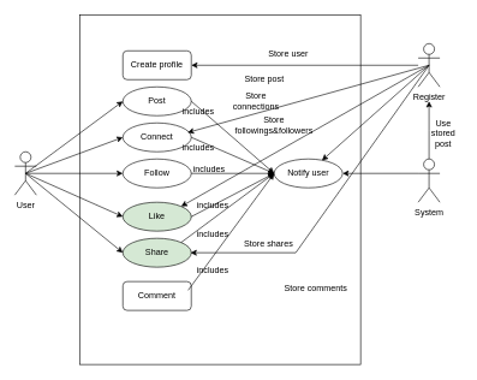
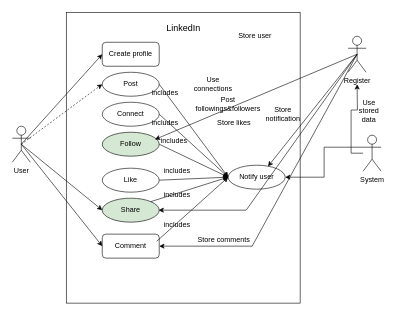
  <mxCell id="0" />
  <mxCell id="1" parent="0" />
  <mxCell id="2" value="" style="rounded=0;whiteSpace=wrap;html=1;" parent="1" vertex="1"><mxGeometry x="110" y="20" width="390" height="485" as="geometry" /></mxCell>
+ <mxCell id="3" value="&lt;font style=&quot;font-size: 15px;&quot;&gt;LinkedIn&lt;/font&gt;" style="text;html=1;align=center;verticalAlign=middle;whiteSpace=wrap;rounded=0;" parent="1" vertex="1"><mxGeometry x="273" y="30" width="65" height="30" as="geometry" /></mxCell>
  <mxCell id="4" value="User" style="shape=umlActor;verticalLabelPosition=bottom;verticalAlign=top;html=1;outlineConnect=0;" parent="1" vertex="1"><mxGeometry x="20" y="210" width="30" height="60" as="geometry" /></mxCell>
  <mxCell id="5" style="edgeStyle=orthogonalEdgeStyle;rounded=0;orthogonalLoop=1;jettySize=auto;html=1;" parent="1" source="7" edge="1"><mxGeometry relative="1" as="geometry"><mxPoint x="595" y="140" as="targetPoint" /></mxGeometry></mxCell>
  <mxCell id="6" style="edgeStyle=orthogonalEdgeStyle;rounded=0;orthogonalLoop=1;jettySize=auto;html=1;exitX=0;exitY=0.333;exitDx=0;exitDy=0;exitPerimeter=0;entryX=1;entryY=0.5;entryDx=0;entryDy=0;" parent="1" source="7" target="14" edge="1"><mxGeometry relative="1" as="geometry" /></mxCell>
- <mxCell id="7" value="System" style="shape=umlActor;verticalLabelPosition=bottom;verticalAlign=top;html=1;outlineConnect=0;" parent="1" vertex="1"><mxGeometry x="580" y="220" width="30" height="60" as="geometry" /></mxCell>
+ <mxCell id="7" value="System" style="shape=umlActor;verticalLabelPosition=bottom;verticalAlign=top;html=1;outlineConnect=0;" parent="1" vertex="1"><mxGeometry x="605" y="225" width="30" height="60" as="geometry" /></mxCell>
  <mxCell id="8" value="Create profile" style="whiteSpace=wrap;html=1;rounded=1;" parent="1" vertex="1"><mxGeometry x="170" y="70" width="95" height="40" as="geometry" /></mxCell>
  <mxCell id="9" value="Post" style="ellipse;whiteSpace=wrap;html=1;" parent="1" vertex="1"><mxGeometry x="170" y="120" width="95" height="40" as="geometry" /></mxCell>
  <mxCell id="10" value="Connect" style="ellipse;whiteSpace=wrap;html=1;" parent="1" vertex="1"><mxGeometry x="170" y="170" width="95" height="40" as="geometry" /></mxCell>
- <mxCell id="11" value="Follow" style="ellipse;whiteSpace=wrap;html=1;" parent="1" vertex="1"><mxGeometry x="170" y="220" width="95" height="40" as="geometry" /></mxCell>
- <mxCell id="12" value="Like" style="ellipse;whiteSpace=wrap;html=1;fillColor=#d5e8d4;" parent="1" vertex="1"><mxGeometry x="170" y="280" width="95" height="40" as="geometry" /></mxCell>
+ <mxCell id="11" value="Follow" style="ellipse;whiteSpace=wrap;html=1;fillColor=#d5e8d4;" parent="1" vertex="1"><mxGeometry x="170" y="220" width="95" height="40" as="geometry" /></mxCell>
+ <mxCell id="12" value="Like" style="ellipse;whiteSpace=wrap;html=1;" parent="1" vertex="1"><mxGeometry x="170" y="280" width="95" height="40" as="geometry" /></mxCell>
  <mxCell id="13" value="Share" style="ellipse;whiteSpace=wrap;html=1;fillColor=#d5e8d4;" parent="1" vertex="1"><mxGeometry x="170" y="330" width="95" height="40" as="geometry" /></mxCell>
- <mxCell id="14" value="Notify user" style="ellipse;whiteSpace=wrap;html=1;" parent="1" vertex="1"><mxGeometry x="380" y="220" width="95" height="40" as="geometry" /></mxCell>
- <mxCell id="15" value="" style="endArrow=classic;html=1;rounded=0;exitX=0.5;exitY=0.5;exitDx=0;exitDy=0;exitPerimeter=0;entryX=0;entryY=0.5;entryDx=0;entryDy=0;" parent="1" source="4" target="9" edge="1"><mxGeometry width="50" height="50" relative="1" as="geometry"><mxPoint x="70" y="150" as="sourcePoint" /><mxPoint x="350" y="220" as="targetPoint" /></mxGeometry></mxCell>
- <mxCell id="16" value="" style="endArrow=classic;html=1;rounded=0;exitX=0.5;exitY=0.5;exitDx=0;exitDy=0;exitPerimeter=0;entryX=0;entryY=0.5;entryDx=0;entryDy=0;" parent="1" source="4" target="10" edge="1"><mxGeometry width="50" height="50" relative="1" as="geometry"><mxPoint x="-5" y="140" as="sourcePoint" /><mxPoint x="170" y="200" as="targetPoint" /></mxGeometry></mxCell>
- <mxCell id="17" value="" style="endArrow=classic;html=1;rounded=0;exitX=0.5;exitY=0.5;exitDx=0;exitDy=0;exitPerimeter=0;entryX=0;entryY=0.5;entryDx=0;entryDy=0;" parent="1" source="4" target="12" edge="1"><mxGeometry width="50" height="50" relative="1" as="geometry"><mxPoint x="-20" y="180" as="sourcePoint" /><mxPoint x="155" y="340" as="targetPoint" /></mxGeometry></mxCell>
+ <mxCell id="14" value="Notify user" style="ellipse;whiteSpace=wrap;html=1;" parent="1" vertex="1"><mxGeometry x="380" y="275" width="95" height="40" as="geometry" /></mxCell>
+ <mxCell id="15" value="" style="endArrow=classic;html=1;rounded=0;exitX=0.5;exitY=0.5;exitDx=0;exitDy=0;exitPerimeter=0;entryX=0;entryY=0.5;entryDx=0;entryDy=0;dashed=1;" parent="1" source="4" target="9" edge="1"><mxGeometry width="50" height="50" relative="1" as="geometry"><mxPoint x="70" y="150" as="sourcePoint" /><mxPoint x="350" y="220" as="targetPoint" /></mxGeometry></mxCell>
  <mxCell id="18" value="" style="endArrow=classic;html=1;rounded=0;entryX=0;entryY=0.5;entryDx=0;entryDy=0;exitX=0.5;exitY=0.5;exitDx=0;exitDy=0;exitPerimeter=0;" parent="1" source="4" edge="1"><mxGeometry width="50" height="50" relative="1" as="geometry"><mxPoint x="-5" y="140" as="sourcePoint" /><mxPoint x="170" y="350" as="targetPoint" /></mxGeometry></mxCell>
  <mxCell id="19" value="Comment" style="whiteSpace=wrap;html=1;rounded=1;" parent="1" vertex="1"><mxGeometry x="170" y="390" width="95" height="40" as="geometry" /></mxCell>
+ <mxCell id="20" value="" style="endArrow=classic;html=1;rounded=0;entryX=0;entryY=0.5;entryDx=0;entryDy=0;exitX=0.5;exitY=0.5;exitDx=0;exitDy=0;exitPerimeter=0;" parent="1" source="4" target="19" edge="1"><mxGeometry width="50" height="50" relative="1" as="geometry"><mxPoint x="-5" y="137.5" as="sourcePoint" /><mxPoint x="170" y="397.5" as="targetPoint" /></mxGeometry></mxCell>
  <mxCell id="21" value="includes" style="text;html=1;align=center;verticalAlign=middle;whiteSpace=wrap;rounded=0;" parent="1" vertex="1"><mxGeometry x="265" y="360" width="60" height="30" as="geometry" /></mxCell>
  <mxCell id="22" value="" style="endArrow=classic;html=1;rounded=0;exitX=1;exitY=0.5;exitDx=0;exitDy=0;entryX=0;entryY=0.5;entryDx=0;entryDy=0;" parent="1" target="14" edge="1"><mxGeometry width="50" height="50" relative="1" as="geometry"><mxPoint x="265" y="300" as="sourcePoint" /><mxPoint x="360" y="400" as="targetPoint" /></mxGeometry></mxCell>
  <mxCell id="23" value="includes" style="text;html=1;align=center;verticalAlign=middle;whiteSpace=wrap;rounded=0;" parent="1" vertex="1"><mxGeometry x="260" y="220" width="60" height="30" as="geometry" /></mxCell>
  <mxCell id="24" value="" style="endArrow=classic;html=1;rounded=0;exitX=0.954;exitY=0.3;exitDx=0;exitDy=0;entryX=0;entryY=0.5;entryDx=0;entryDy=0;exitPerimeter=0;" parent="1" source="19" target="14" edge="1"><mxGeometry width="50" height="50" relative="1" as="geometry"><mxPoint x="265" y="400" as="sourcePoint" /><mxPoint x="360" y="500" as="targetPoint" /></mxGeometry></mxCell>
  <mxCell id="25" value="" style="endArrow=classic;html=1;rounded=0;exitX=1;exitY=0;exitDx=0;exitDy=0;entryX=0;entryY=0.5;entryDx=0;entryDy=0;" parent="1" source="13" target="14" edge="1"><mxGeometry width="50" height="50" relative="1" as="geometry"><mxPoint x="265" y="350" as="sourcePoint" /><mxPoint x="370" y="460" as="targetPoint" /></mxGeometry></mxCell>
  <mxCell id="26" value="includes" style="text;html=1;align=center;verticalAlign=middle;whiteSpace=wrap;rounded=0;" parent="1" vertex="1"><mxGeometry x="265" y="310" width="60" height="30" as="geometry" /></mxCell>
  <mxCell id="27" value="" style="endArrow=classic;html=1;rounded=0;exitX=1;exitY=0.5;exitDx=0;exitDy=0;entryX=0;entryY=0.5;entryDx=0;entryDy=0;" parent="1" source="11" target="14" edge="1"><mxGeometry width="50" height="50" relative="1" as="geometry"><mxPoint x="265" y="250" as="sourcePoint" /><mxPoint x="370" y="410" as="targetPoint" /></mxGeometry></mxCell>
  <mxCell id="28" value="includes" style="text;html=1;align=center;verticalAlign=middle;whiteSpace=wrap;rounded=0;" parent="1" vertex="1"><mxGeometry x="265" y="270" width="60" height="30" as="geometry" /></mxCell>
  <mxCell id="29" value="" style="endArrow=classic;html=1;rounded=0;exitX=1;exitY=0.5;exitDx=0;exitDy=0;entryX=0;entryY=0.5;entryDx=0;entryDy=0;" parent="1" source="10" target="14" edge="1"><mxGeometry width="50" height="50" relative="1" as="geometry"><mxPoint x="265" y="200" as="sourcePoint" /><mxPoint x="380" y="410" as="targetPoint" /></mxGeometry></mxCell>
  <mxCell id="30" value="includes" style="text;html=1;align=center;verticalAlign=middle;whiteSpace=wrap;rounded=0;" parent="1" vertex="1"><mxGeometry x="245" y="190" width="60" height="30" as="geometry" /></mxCell>
  <mxCell id="31" value="" style="endArrow=classic;html=1;rounded=0;exitX=1;exitY=0.5;exitDx=0;exitDy=0;entryX=0;entryY=0.5;entryDx=0;entryDy=0;" parent="1" target="14" edge="1"><mxGeometry width="50" height="50" relative="1" as="geometry"><mxPoint x="265" y="140" as="sourcePoint" /><mxPoint x="380" y="400" as="targetPoint" /></mxGeometry></mxCell>
  <mxCell id="32" value="includes" style="text;html=1;align=center;verticalAlign=middle;whiteSpace=wrap;rounded=0;" parent="1" vertex="1"><mxGeometry x="245" y="140" width="60" height="30" as="geometry" /></mxCell>
- <mxCell id="33" value="" style="endArrow=classic;html=1;rounded=0;exitX=0.5;exitY=0.5;exitDx=0;exitDy=0;exitPerimeter=0;" parent="1" source="4" target="11" edge="1"><mxGeometry width="50" height="50" relative="1" as="geometry"><mxPoint x="30" y="220" as="sourcePoint" /><mxPoint x="165" y="120" as="targetPoint" /></mxGeometry></mxCell>
- <mxCell id="34" style="edgeStyle=orthogonalEdgeStyle;rounded=0;orthogonalLoop=1;jettySize=auto;html=1;entryX=1;entryY=0.5;entryDx=0;entryDy=0;" parent="1" source="35" target="8" edge="1"><mxGeometry relative="1" as="geometry" /></mxCell>
+ <mxCell id="33" value="" style="endArrow=classic;html=1;rounded=0;exitX=0.5;exitY=0.5;exitDx=0;exitDy=0;exitPerimeter=0;entryX=0;entryY=0.5;entryDx=0;entryDy=0;" parent="1" source="4" target="8" edge="1"><mxGeometry width="50" height="50" relative="1" as="geometry"><mxPoint x="30" y="220" as="sourcePoint" /><mxPoint x="165" y="120" as="targetPoint" /></mxGeometry></mxCell>
  <mxCell id="35" value="Register" style="shape=umlActor;verticalLabelPosition=bottom;verticalAlign=top;html=1;outlineConnect=0;" parent="1" vertex="1"><mxGeometry x="580" y="60" width="30" height="60" as="geometry" /></mxCell>
- <mxCell id="36" value="Use stored post" style="text;html=1;align=center;verticalAlign=middle;whiteSpace=wrap;rounded=0;" parent="1" vertex="1"><mxGeometry x="590" y="170" width="50" height="30" as="geometry" /></mxCell>
- <mxCell id="37" value="Store user" style="text;html=1;align=center;verticalAlign=middle;whiteSpace=wrap;rounded=0;" parent="1" vertex="1"><mxGeometry x="370" y="60" width="60" height="30" as="geometry" /></mxCell>
- <mxCell id="38" value="Store post" style="text;html=1;align=center;verticalAlign=middle;whiteSpace=wrap;rounded=0;" parent="1" vertex="1"><mxGeometry x="338" y="100" width="57" height="20" as="geometry" /></mxCell>
- <mxCell id="39" value="" style="endArrow=classic;html=1;rounded=0;exitX=0.5;exitY=0.5;exitDx=0;exitDy=0;exitPerimeter=0;entryX=0.947;entryY=0.333;entryDx=0;entryDy=0;entryPerimeter=0;" parent="1" source="35" target="10" edge="1"><mxGeometry width="50" height="50" relative="1" as="geometry"><mxPoint x="592" y="145" as="sourcePoint" /><mxPoint x="260" y="190" as="targetPoint" /></mxGeometry></mxCell>
- <mxCell id="41" value="Store connections" style="text;html=1;align=center;verticalAlign=middle;whiteSpace=wrap;rounded=0;" parent="1" vertex="1"><mxGeometry x="330" y="130" width="50" height="20" as="geometry" /></mxCell>
- <mxCell id="42" value="Store followings&amp;amp;followers" style="text;html=1;align=center;verticalAlign=middle;whiteSpace=wrap;rounded=0;" parent="1" vertex="1"><mxGeometry x="350" y="155" width="60" height="35" as="geometry" /></mxCell>
- <mxCell id="43" value="" style="endArrow=classic;html=1;rounded=0;exitX=0.5;exitY=0.5;exitDx=0;exitDy=0;exitPerimeter=0;entryX=1;entryY=0;entryDx=0;entryDy=0;" parent="1" source="35" target="12" edge="1"><mxGeometry width="50" height="50" relative="1" as="geometry"><mxPoint x="596" y="138" as="sourcePoint" /><mxPoint x="243" y="282" as="targetPoint" /></mxGeometry></mxCell>
+ <mxCell id="36" value="Use stored data" style="text;html=1;align=center;verticalAlign=middle;whiteSpace=wrap;rounded=0;" parent="1" vertex="1"><mxGeometry x="590" y="170" width="50" height="30" as="geometry" /></mxCell>
+ <mxCell id="37" value="Store user" style="text;html=1;align=center;verticalAlign=middle;whiteSpace=wrap;rounded=0;" parent="1" vertex="1"><mxGeometry x="395" y="45" width="60" height="30" as="geometry" /></mxCell>
+ <mxCell id="40" value="" style="endArrow=classic;html=1;rounded=0;exitX=0.5;exitY=0.5;exitDx=0;exitDy=0;exitPerimeter=0;entryX=0.926;entryY=0.3;entryDx=0;entryDy=0;entryPerimeter=0;" parent="1" source="35" target="11" edge="1"><mxGeometry width="50" height="50" relative="1" as="geometry"><mxPoint x="605" y="100" as="sourcePoint" /><mxPoint x="270" y="200" as="targetPoint" /></mxGeometry></mxCell>
+ <mxCell id="41" value="Use connections" style="text;html=1;align=center;verticalAlign=middle;whiteSpace=wrap;rounded=0;" parent="1" vertex="1"><mxGeometry x="330" y="130" width="50" height="20" as="geometry" /></mxCell>
+ <mxCell id="42" value="Post followings&amp;amp;followers" style="text;html=1;align=center;verticalAlign=middle;whiteSpace=wrap;rounded=0;" parent="1" vertex="1"><mxGeometry x="350" y="155" width="60" height="35" as="geometry" /></mxCell>
+ <mxCell id="44" value="Store likes" style="text;html=1;align=center;verticalAlign=middle;whiteSpace=wrap;rounded=0;" parent="1" vertex="1"><mxGeometry x="360" y="190" width="60" height="30" as="geometry" /></mxCell>
  <mxCell id="45" value="" style="endArrow=classic;html=1;rounded=0;exitX=0.5;exitY=0.5;exitDx=0;exitDy=0;exitPerimeter=0;entryX=0.926;entryY=0.3;entryDx=0;entryDy=0;entryPerimeter=0;" parent="1" source="35" edge="1"><mxGeometry width="50" height="50" relative="1" as="geometry"><mxPoint x="600" y="150" as="sourcePoint" /><mxPoint x="264" y="350" as="targetPoint" /><Array as="points"><mxPoint x="410" y="350" /></Array></mxGeometry></mxCell>
- <mxCell id="46" value="Store shares" style="text;html=1;align=center;verticalAlign=middle;whiteSpace=wrap;rounded=0;" parent="1" vertex="1"><mxGeometry x="330" y="330" width="85" height="15" as="geometry" /></mxCell>
- <mxCell id="48" value="Store comments" style="text;html=1;align=center;verticalAlign=middle;whiteSpace=wrap;rounded=0;" parent="1" vertex="1"><mxGeometry x="392.5" y="390" width="90" height="20" as="geometry" /></mxCell>
+ <mxCell id="47" value="" style="endArrow=classic;html=1;rounded=0;exitX=0.5;exitY=0.5;exitDx=0;exitDy=0;exitPerimeter=0;entryX=1;entryY=0.5;entryDx=0;entryDy=0;" parent="1" source="35" target="19" edge="1"><mxGeometry width="50" height="50" relative="1" as="geometry"><mxPoint x="580" y="194" as="sourcePoint" /><mxPoint x="236" y="390" as="targetPoint" /><Array as="points"><mxPoint x="420" y="410" /></Array></mxGeometry></mxCell>
+ <mxCell id="48" value="Store comments" style="text;html=1;align=center;verticalAlign=middle;whiteSpace=wrap;rounded=0;" parent="1" vertex="1"><mxGeometry x="327.5" y="390" width="90" height="20" as="geometry" /></mxCell>
  <mxCell id="49" value="" style="endArrow=classic;html=1;rounded=0;exitX=0.5;exitY=0.5;exitDx=0;exitDy=0;exitPerimeter=0;entryX=0.699;entryY=0.05;entryDx=0;entryDy=0;entryPerimeter=0;" edge="1" parent="1" source="35" target="14"><mxGeometry width="50" height="50" relative="1" as="geometry"><mxPoint x="605" y="100" as="sourcePoint" /><mxPoint x="273" y="145" as="targetPoint" /></mxGeometry></mxCell>
+ <mxCell id="50" value="Store notification" style="text;html=1;align=center;verticalAlign=middle;whiteSpace=wrap;rounded=0;" vertex="1" parent="1"><mxGeometry x="443" y="180" width="57" height="20" as="geometry" /></mxCell>
